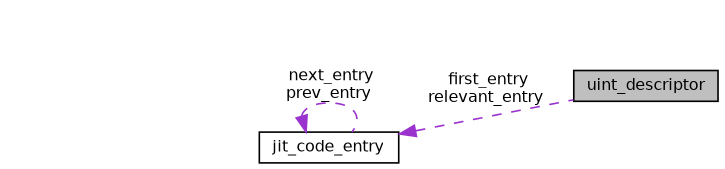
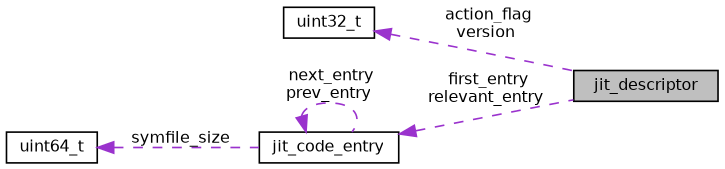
  digraph {
    rankdir=LR
    node [color=black fontname=Helvetica fontsize=10 shape=box]
    edge [color=darkorchid3 dir=back fontname=Helvetica fontsize=10 labelfontname=Helvetica labelfontsize=10 style=dashed]
-   n1 [fillcolor=grey75 fontcolor=black height=0.2 label=uint_descriptor style=filled width=0.4]
+   n1 [fillcolor=grey75 fontcolor=black height=0.2 label=jit_descriptor style=filled width=0.4]
+   n2 [height=0.2 label=uint32_t width=0.4]
    n3 [height=0.2 label=jit_code_entry width=0.4]
+   n4 [height=0.2 label=uint64_t width=0.4]
+   n2 -> n1 [label=" action_flag\nversion"]
    n3 -> n1 [label=" first_entry\nrelevant_entry"]
    n3 -> n3 [label=" next_entry\nprev_entry"]
+   n4 -> n3 [label=" symfile_size"]
  }
